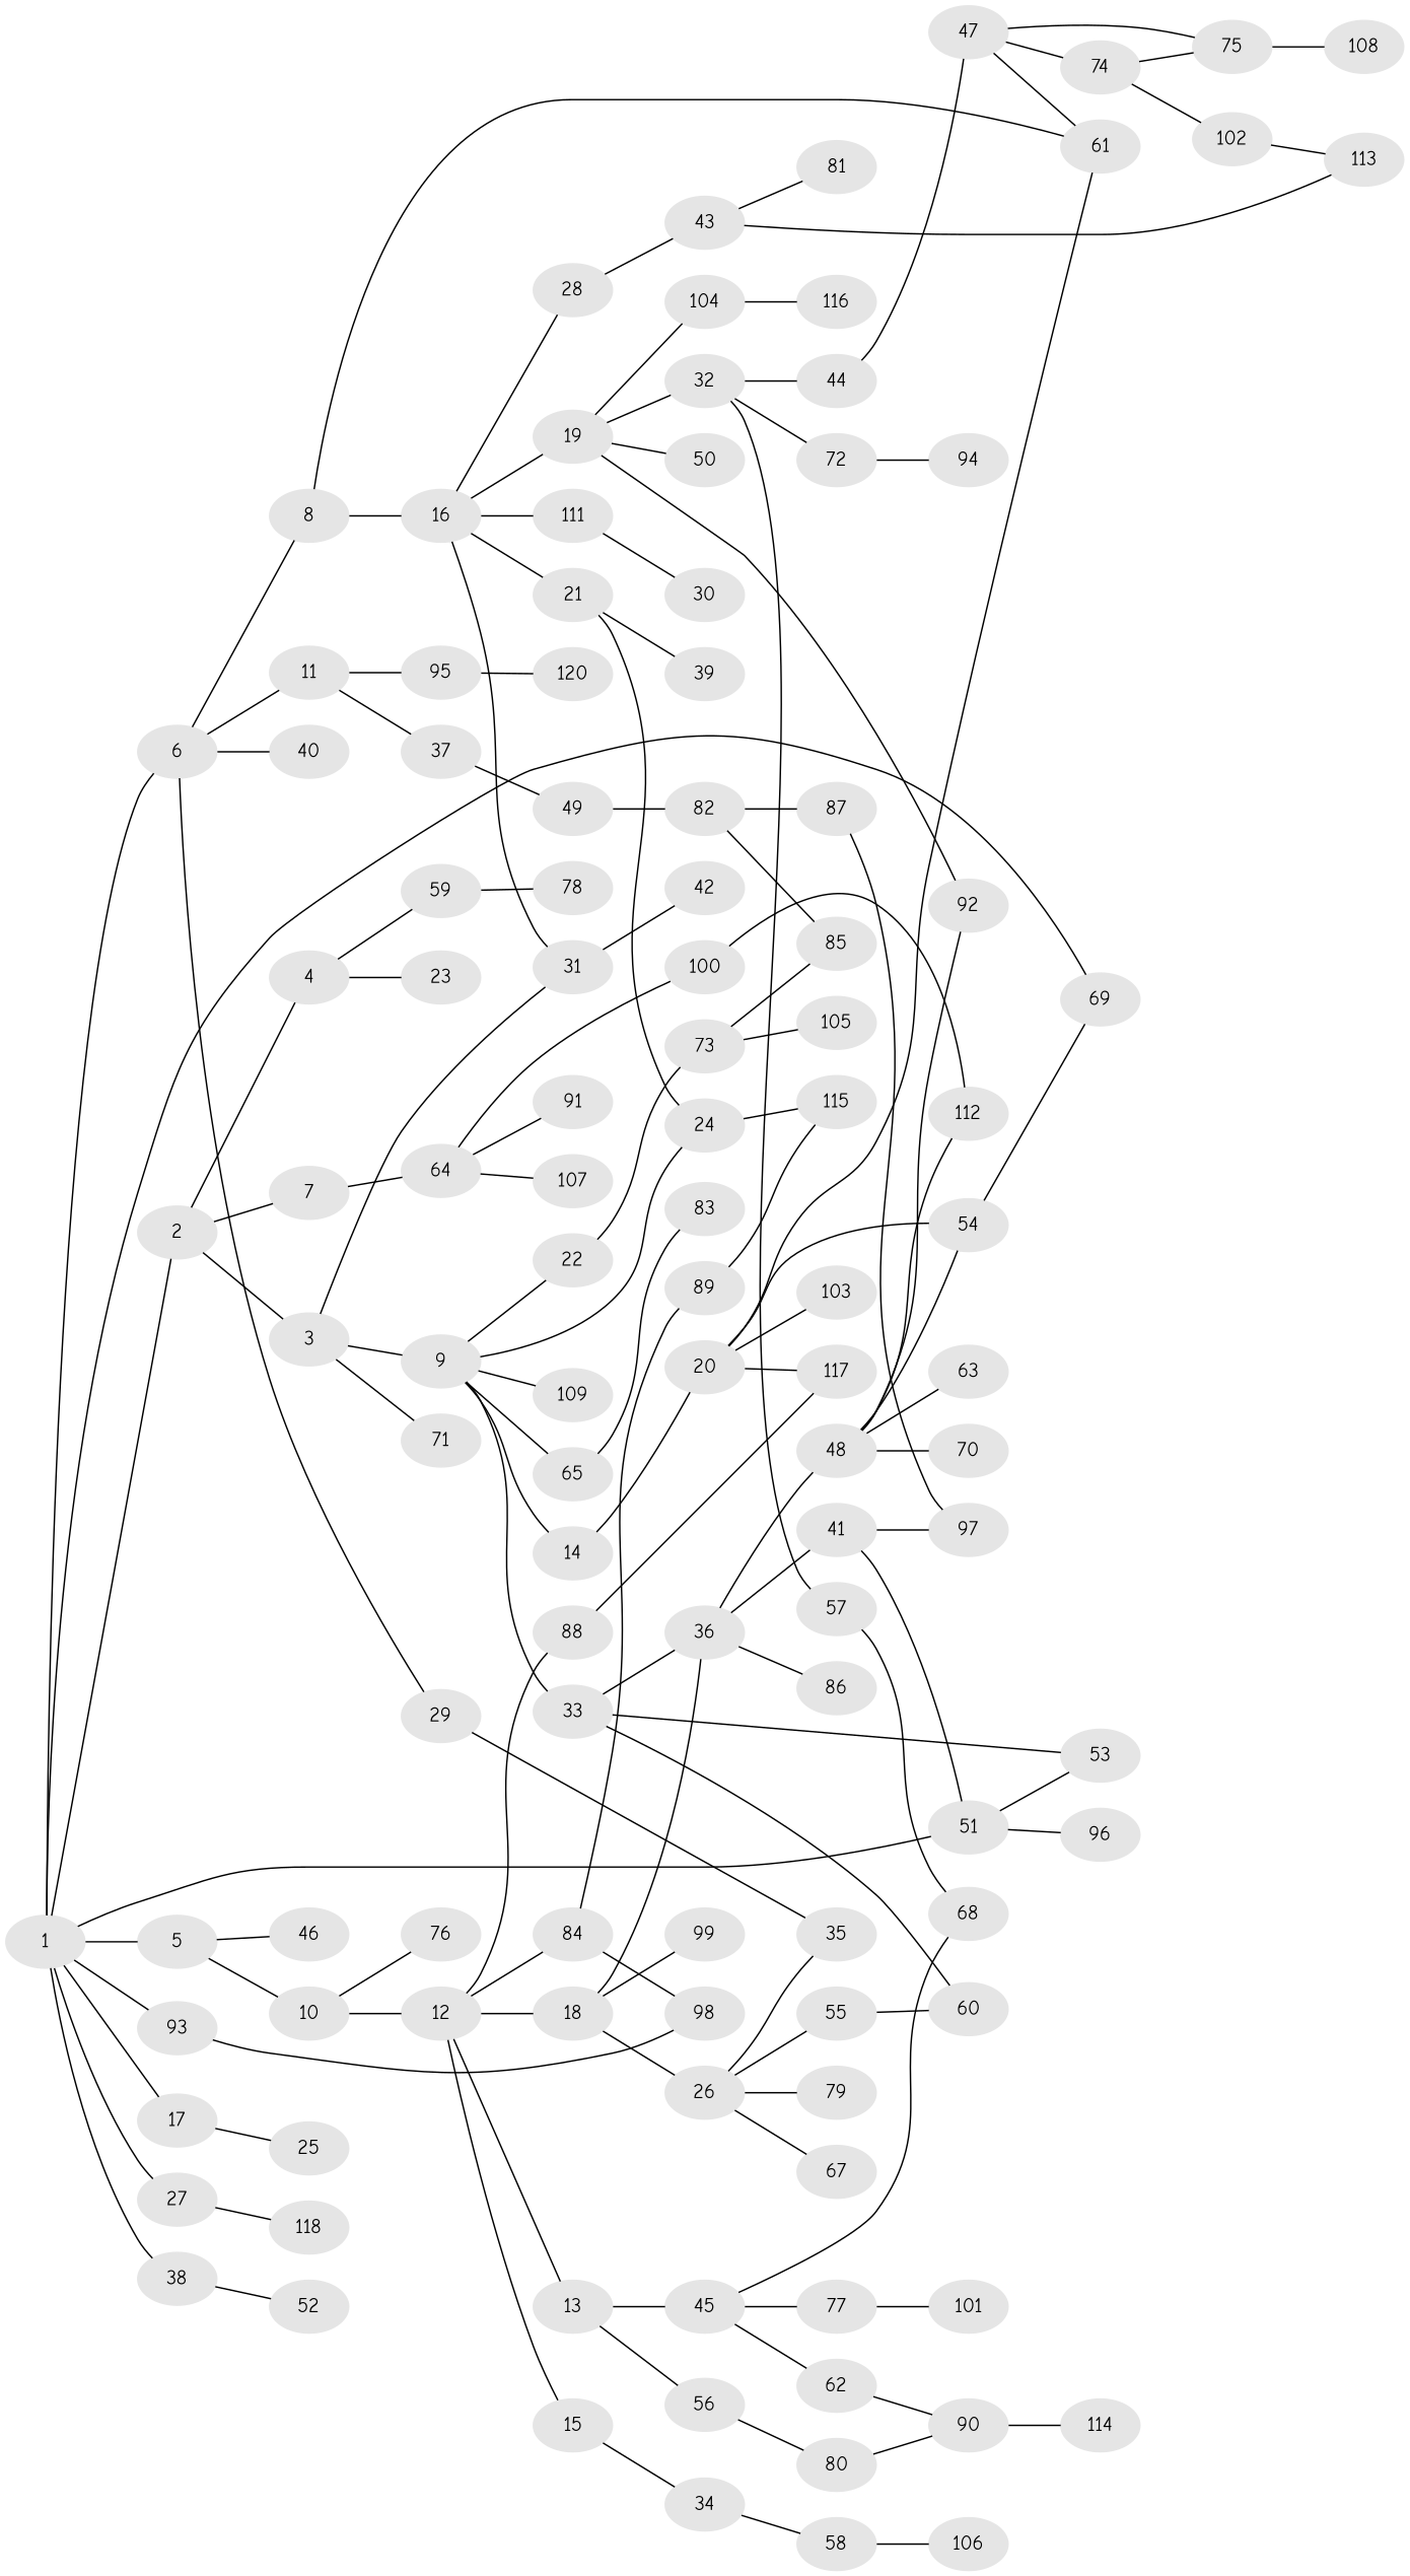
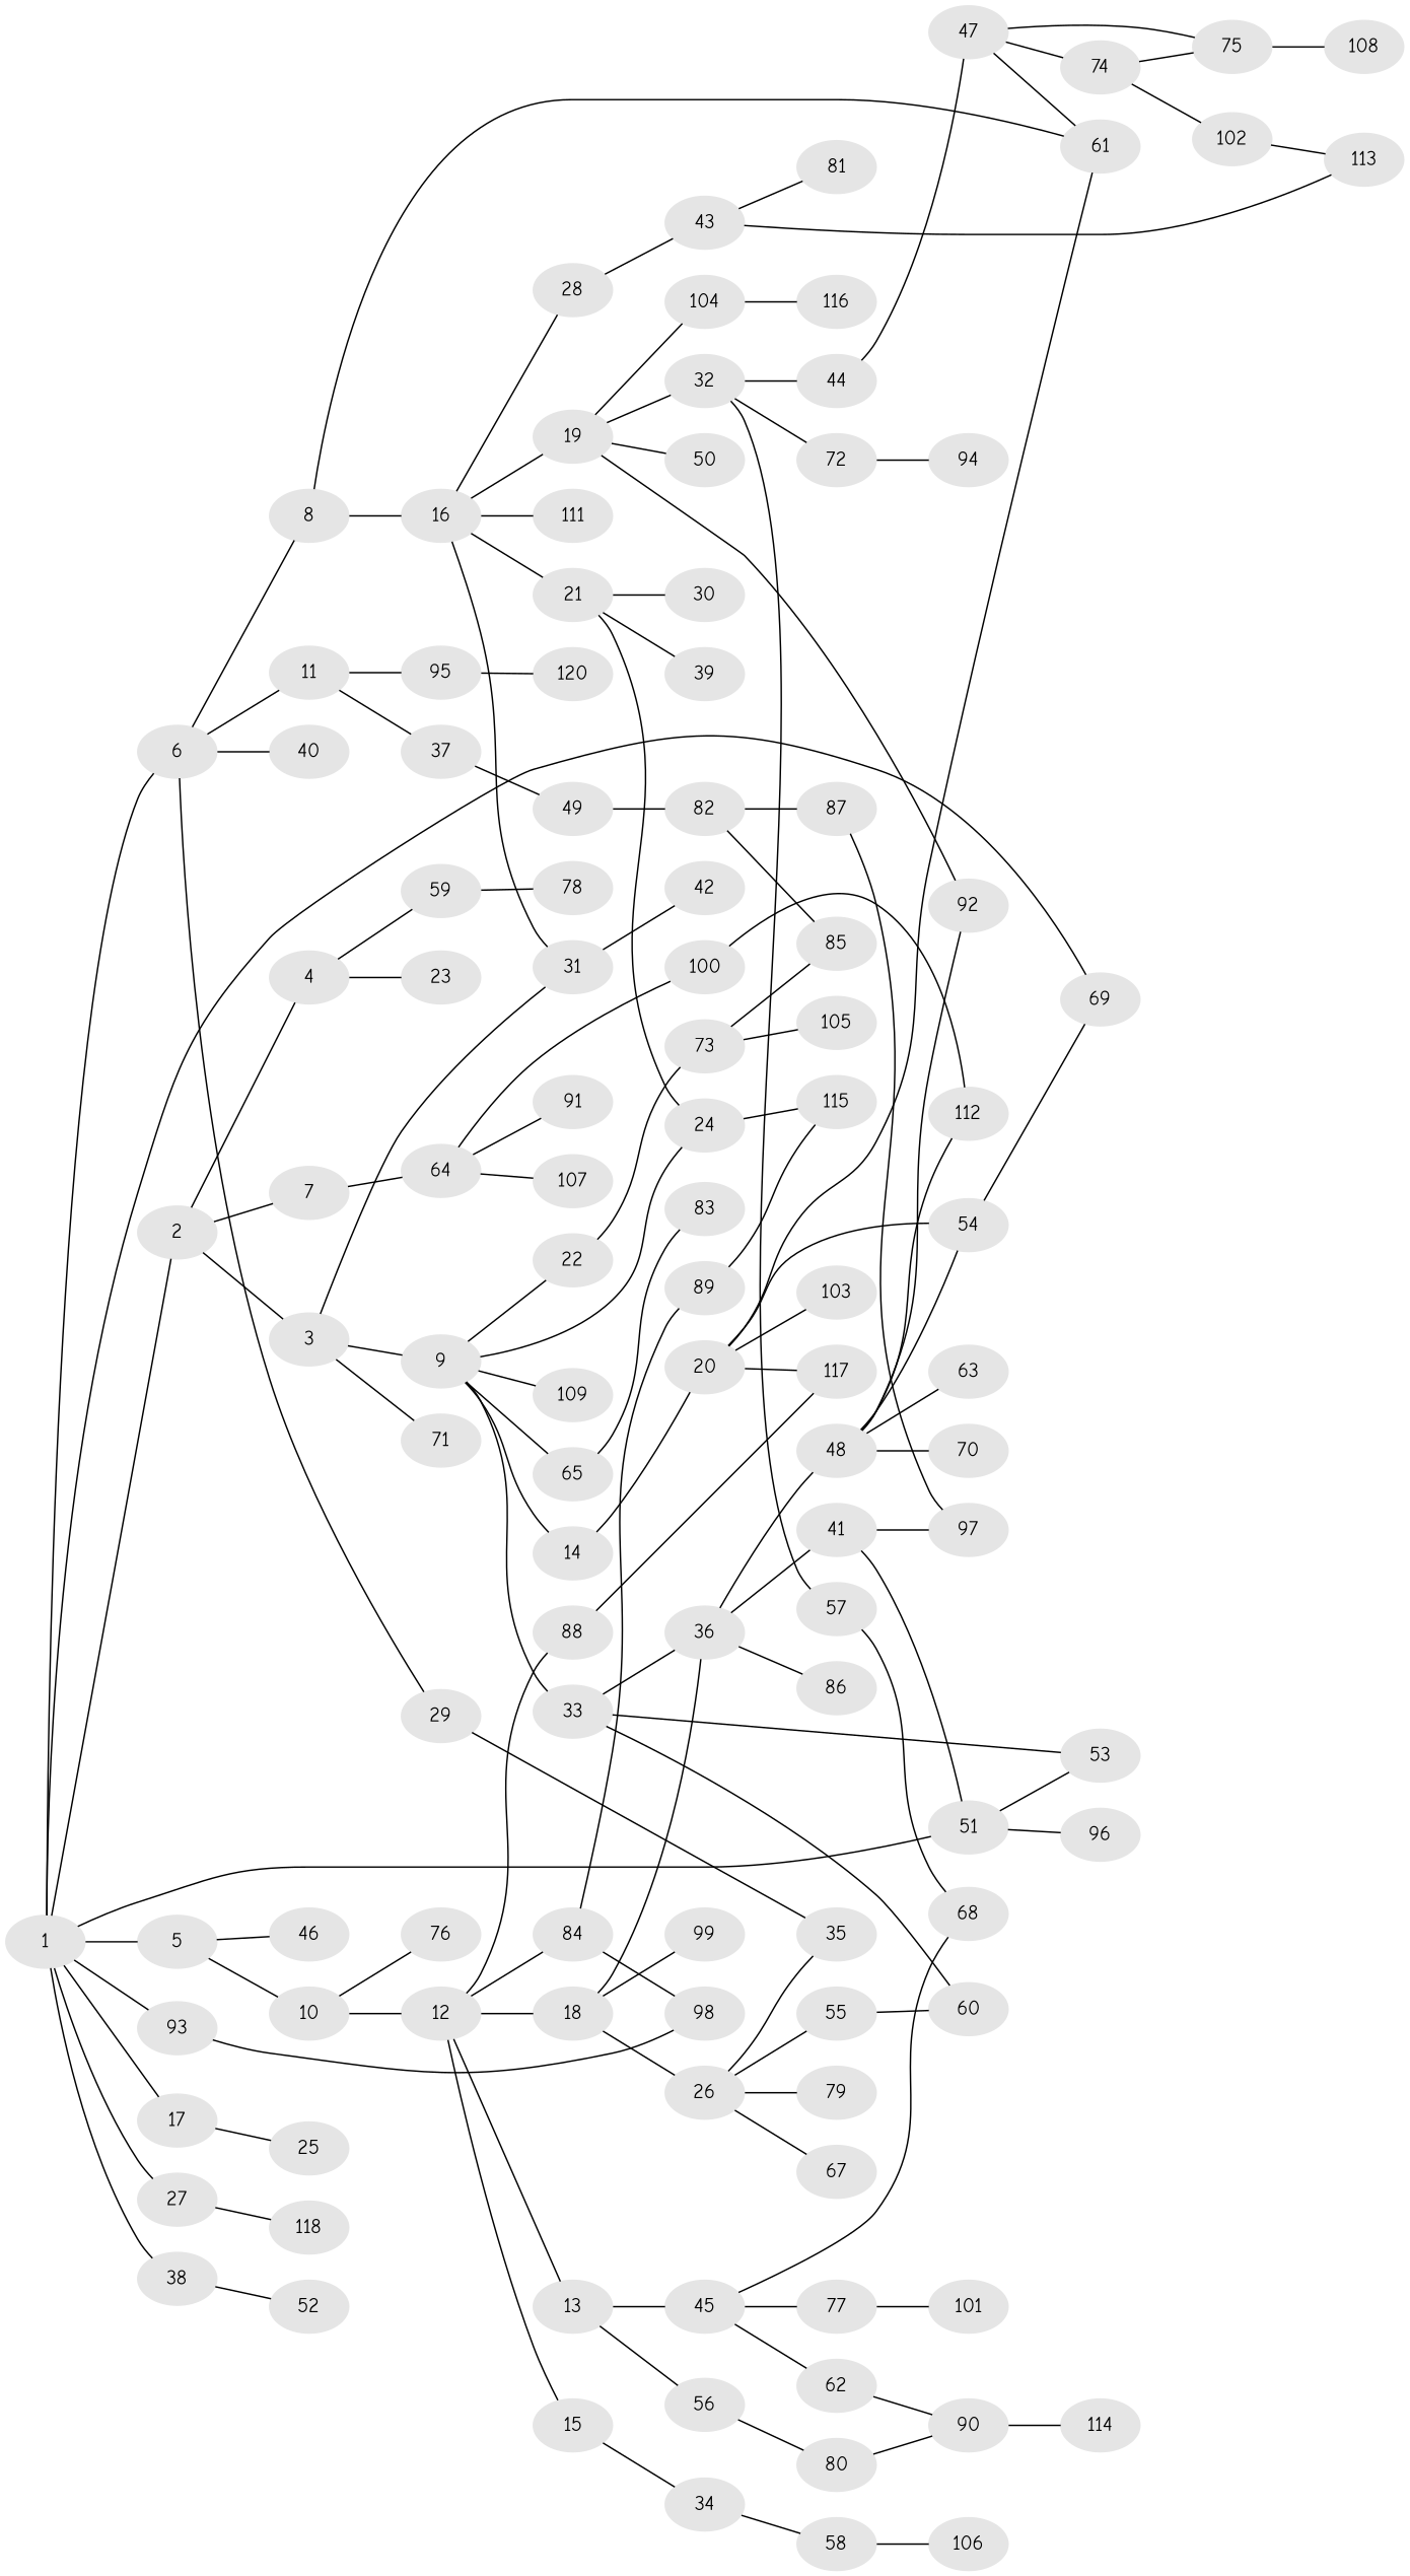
  graph {
    fontname="Comic Neue"
    rankdir=LR
    node [color=gray90 fontname="Comic Neue" style=filled]
    edge [fontname="Comic Neue"]
    1
    2
    5
    6
    17
    27
    38
    51
    69
    93
    3
    4
    7
    10
    46
    8
    11
    29
    40
    25
    118
    52
    53
    96
    98
    9
    31
    71
    23
    59
    64
    14
    22
    24
    33
    65
    109
    42
    78
    12
    76
    16
    61
    37
    95
    35
    91
    100
    107
    19
    21
    28
    111
    20
    73
    115
    36
    60
    83
    13
    15
    18
    84
    88
    49
    n66 [label=120]
    45
    56
    34
    26
    99
    89
    117
    62
    68
    77
    80
    54
    103
    58
    32
    50
    92
    104
    30
    39
    43
    55
    67
    79
    41
    48
    86
    44
    57
    72
    116
    85
    105
    81
    113
    47
    94
    106
    97
    63
    70
    112
    82
    74
    75
    90
    101
    102
    108
    87
    114
    1 -- 2
    1 -- 5
    1 -- 6
    1 -- 17
    1 -- 27
    1 -- 38
    1 -- 51
    1 -- 69
    1 -- 93
    2 -- 3
    2 -- 4
    2 -- 7
    5 -- 10
    5 -- 46
    6 -- 8
    6 -- 11
    6 -- 29
    6 -- 40
    17 -- 25
    27 -- 118
    38 -- 52
    51 -- 53
    51 -- 96
    93 -- 98
    3 -- 9
    3 -- 31
    3 -- 71
    4 -- 23
    4 -- 59
    7 -- 64
    10 -- 12
    10 -- 76
    8 -- 16
    8 -- 61
    11 -- 37
    11 -- 95
    29 -- 35
    9 -- 14
    9 -- 22
    9 -- 24
    9 -- 33
    9 -- 65
    9 -- 109
    31 -- 42
    59 -- 78
    64 -- 91
    64 -- 100
    64 -- 107
    14 -- 20
    22 -- 73
    24 -- 115
    33 -- 53
    33 -- 36
    33 -- 60
    65 -- 83
    12 -- 13
    12 -- 15
    12 -- 18
    12 -- 84
    12 -- 88
    16 -- 31
    16 -- 19
    16 -- 21
    16 -- 28
    16 -- 111
    37 -- 49
    95 -- n66
    100 -- 112
    19 -- 32
    19 -- 50
    19 -- 92
    19 -- 104
    21 -- 24
-   111 -- 30
+   21 -- 30
    21 -- 39
    28 -- 43
    20 -- 61
    20 -- 117
    20 -- 54
    20 -- 103
    73 -- 85
    73 -- 105
    36 -- 41
    36 -- 48
    36 -- 86
    13 -- 45
    13 -- 56
    15 -- 34
    18 -- 36
    18 -- 26
    18 -- 99
    84 -- 98
    84 -- 89
    88 -- 117
    49 -- 82
    45 -- 62
    45 -- 68
    45 -- 77
    56 -- 80
    34 -- 58
    26 -- 35
    26 -- 55
    26 -- 67
    26 -- 79
    89 -- 115
    62 -- 90
    77 -- 101
    80 -- 90
    54 -- 69
    58 -- 106
    32 -- 44
    32 -- 57
    32 -- 72
    104 -- 116
    43 -- 81
    43 -- 113
    55 -- 60
    41 -- 51
    41 -- 97
    48 -- 54
    48 -- 92
    48 -- 63
    48 -- 70
    48 -- 112
    44 -- 47
    57 -- 68
    72 -- 94
    47 -- 61
    47 -- 74
    47 -- 75
    82 -- 85
    82 -- 87
    74 -- 75
    74 -- 102
    75 -- 108
    90 -- 114
    102 -- 113
    87 -- 97
  }
